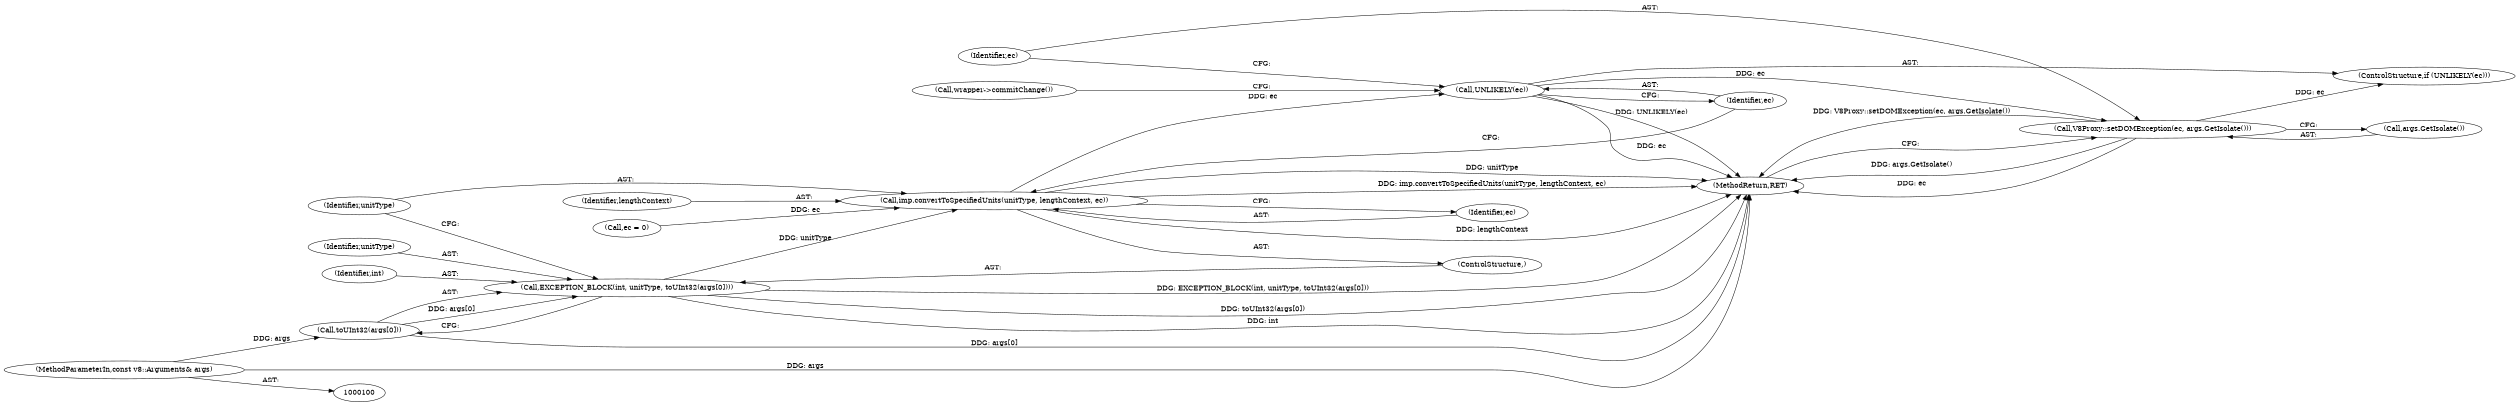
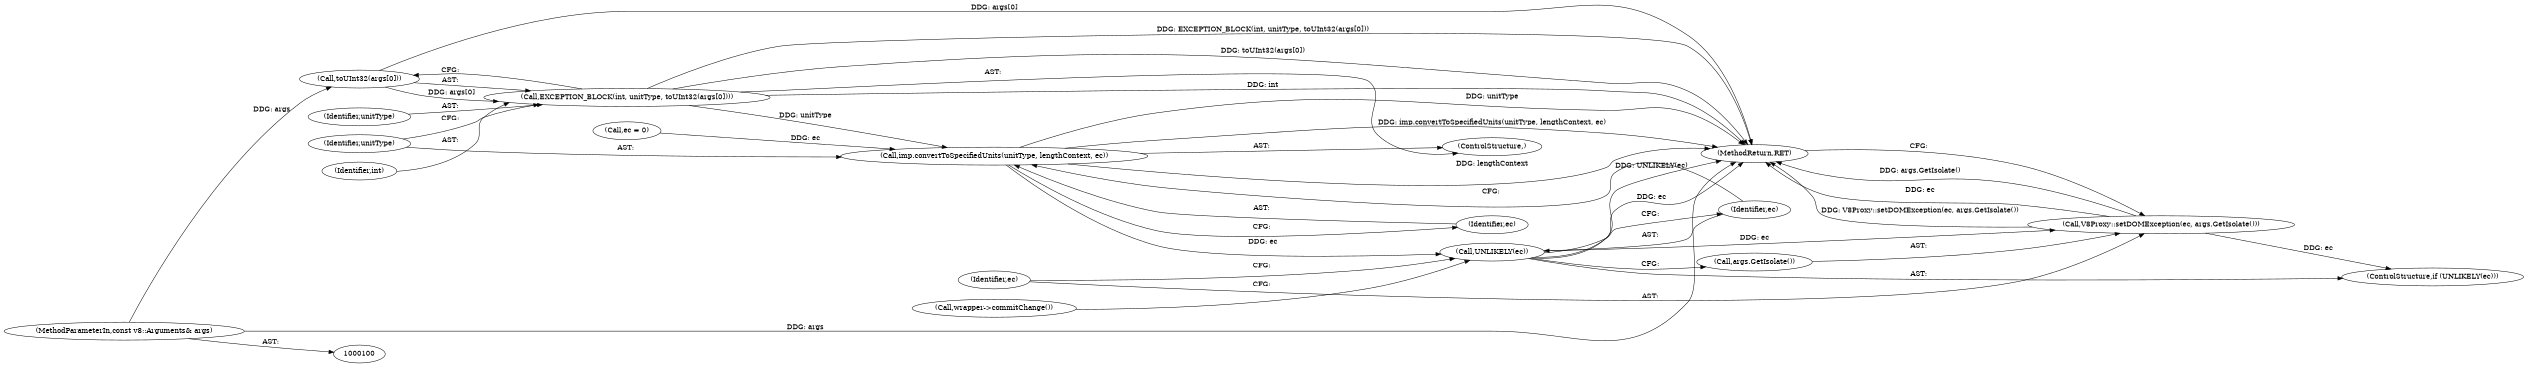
  digraph {
    rankdir=LR
    n1 [label="(Call,toUInt32(args[0]))"]
    n2 [label="(Call,EXCEPTION_BLOCK(int, unitType, toUInt32(args[0])))"]
    n3 [label="(MethodReturn,RET)"]
    n4 [label="(Call,imp.convertToSpecifiedUnits(unitType, lengthContext, ec))"]
    n5 [label="(ControlStructure,)"]
    n6 [label="(Call,V8Proxy::setDOMException(ec, args.GetIsolate()))"]
    n7 [label="(MethodParameterIn,const v8::Arguments& args)"]
    1000100
    n9 [label="(Call,UNLIKELY(ec))"]
    n10 [label="(Identifier,ec)"]
    n11 [label="(Identifier,ec)"]
    n12 [label="(ControlStructure,if (UNLIKELY(ec)))"]
    n13 [label="(Call,args.GetIsolate())"]
    n14 [label="(Call,ec = 0)"]
    n15 [label="(Identifier,unitType)"]
    n16 [label="(Identifier,ec)"]
    n17 [label="(Identifier,unitType)"]
    n18 [label="(Call,wrapper->commitChange())"]
-   n19 [label="(Identifier,lengthContext)"]
    n20 [label="(Identifier,int)"]
    n1 -> n2 [label="AST: "]
    n1 -> n2 [label="DDG: args[0]"]
    n1 -> n3 [label="DDG: args[0]"]
    n2 -> n1 [label="CFG: "]
    n2 -> n3 [label="DDG: int"]
    n2 -> n3 [label="DDG: EXCEPTION_BLOCK(int, unitType, toUInt32(args[0]))"]
    n2 -> n3 [label="DDG: toUInt32(args[0])"]
    n2 -> n4 [label="DDG: unitType"]
-   n5 -> n2 [label="AST: "]
+   n2 -> n5 [label="AST: "]
    n3 -> n6 [label="CFG: "]
    n4 -> n3 [label="DDG: unitType"]
    n4 -> n3 [label="DDG: imp.convertToSpecifiedUnits(unitType, lengthContext, ec)"]
    n4 -> n3 [label="DDG: lengthContext"]
    n4 -> n5 [label="AST: "]
    n4 -> n9 [label="DDG: ec"]
    n4 -> n10 [label="CFG: "]
    n6 -> n3 [label="DDG: args.GetIsolate()"]
    n6 -> n3 [label="DDG: ec"]
    n6 -> n3 [label="DDG: V8Proxy::setDOMException(ec, args.GetIsolate())"]
    n6 -> n12 [label="DDG: ec"]
-   n6 -> n13 [label="CFG: "]
+   n9 -> n13 [label="CFG: "]
    n7 -> n1 [label="DDG: args"]
    n7 -> n3 [label="DDG: args"]
    n7 -> 1000100 [label="AST: "]
    n9 -> n3 [label="DDG: UNLIKELY(ec)"]
    n9 -> n3 [label="DDG: ec"]
    n9 -> n6 [label="DDG: ec"]
    n9 -> n11 [label="CFG: "]
    n9 -> n12 [label="AST: "]
    n10 -> n4 [label="AST: "]
    n11 -> n4 [label="CFG: "]
    n11 -> n9 [label="AST: "]
    n13 -> n6 [label="AST: "]
    n14 -> n4 [label="DDG: ec"]
    n15 -> n2 [label="AST: "]
    n16 -> n6 [label="AST: "]
    n16 -> n9 [label="CFG: "]
    n17 -> n2 [label="CFG: "]
    n17 -> n4 [label="AST: "]
    n18 -> n9 [label="CFG: "]
-   n19 -> n4 [label="AST: "]
    n20 -> n2 [label="AST: "]
  }
